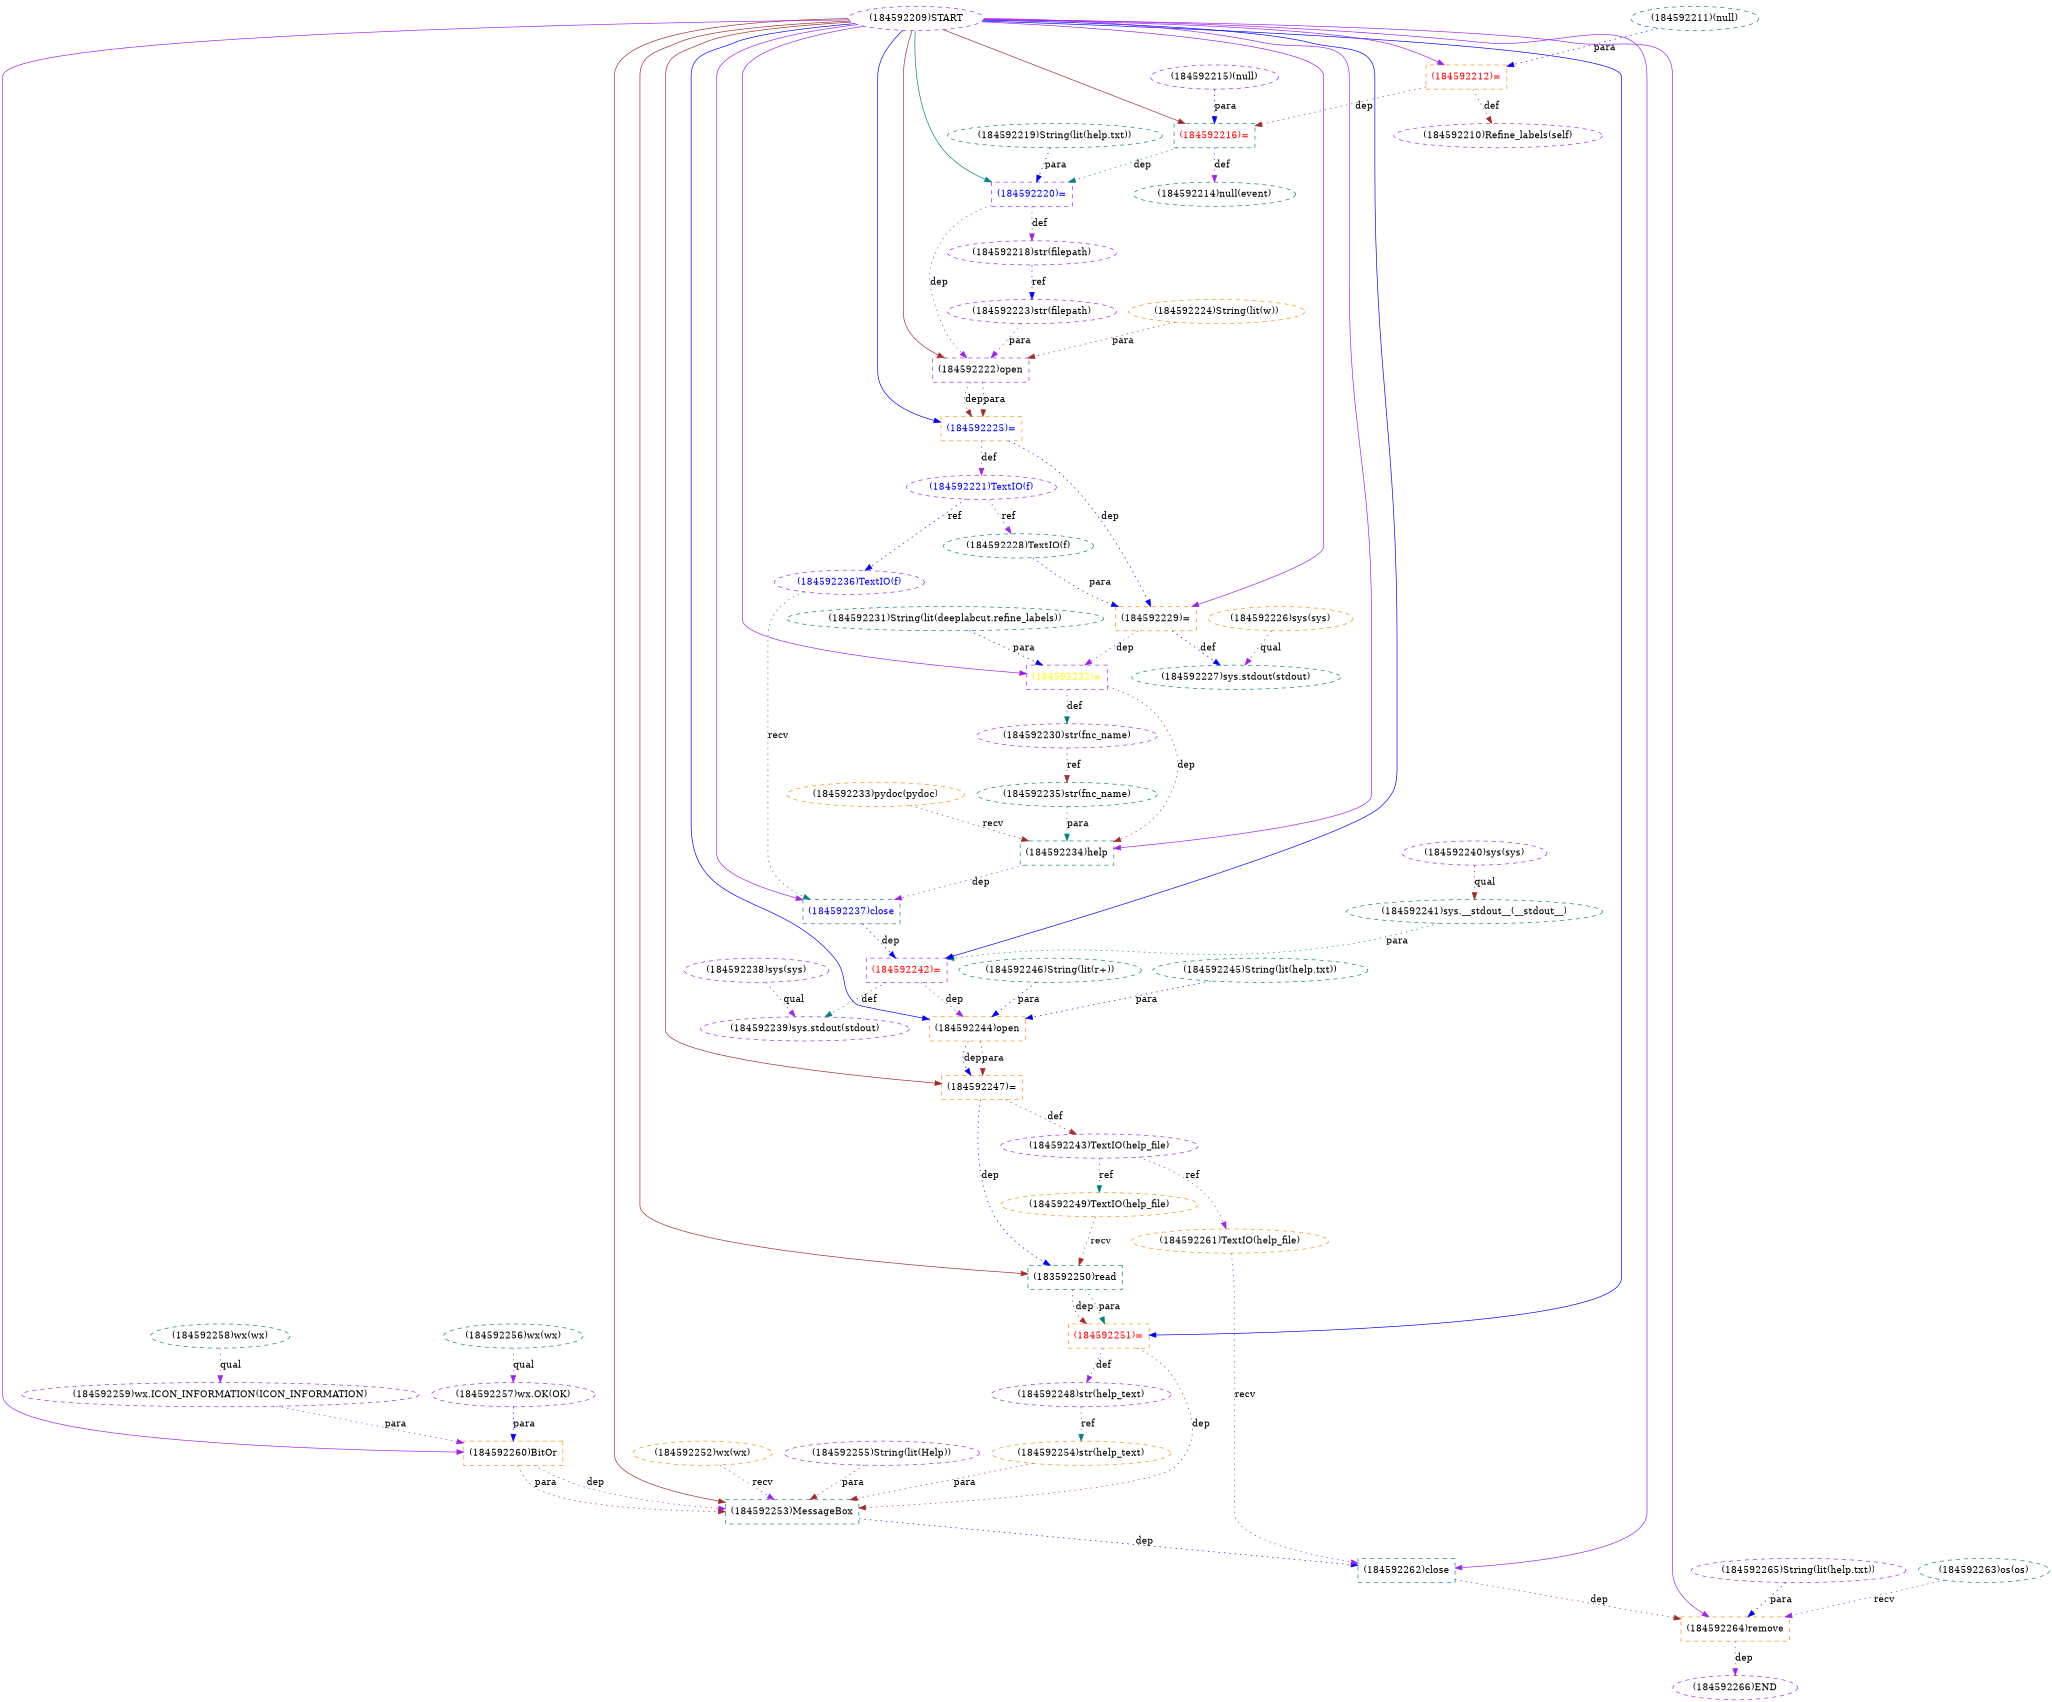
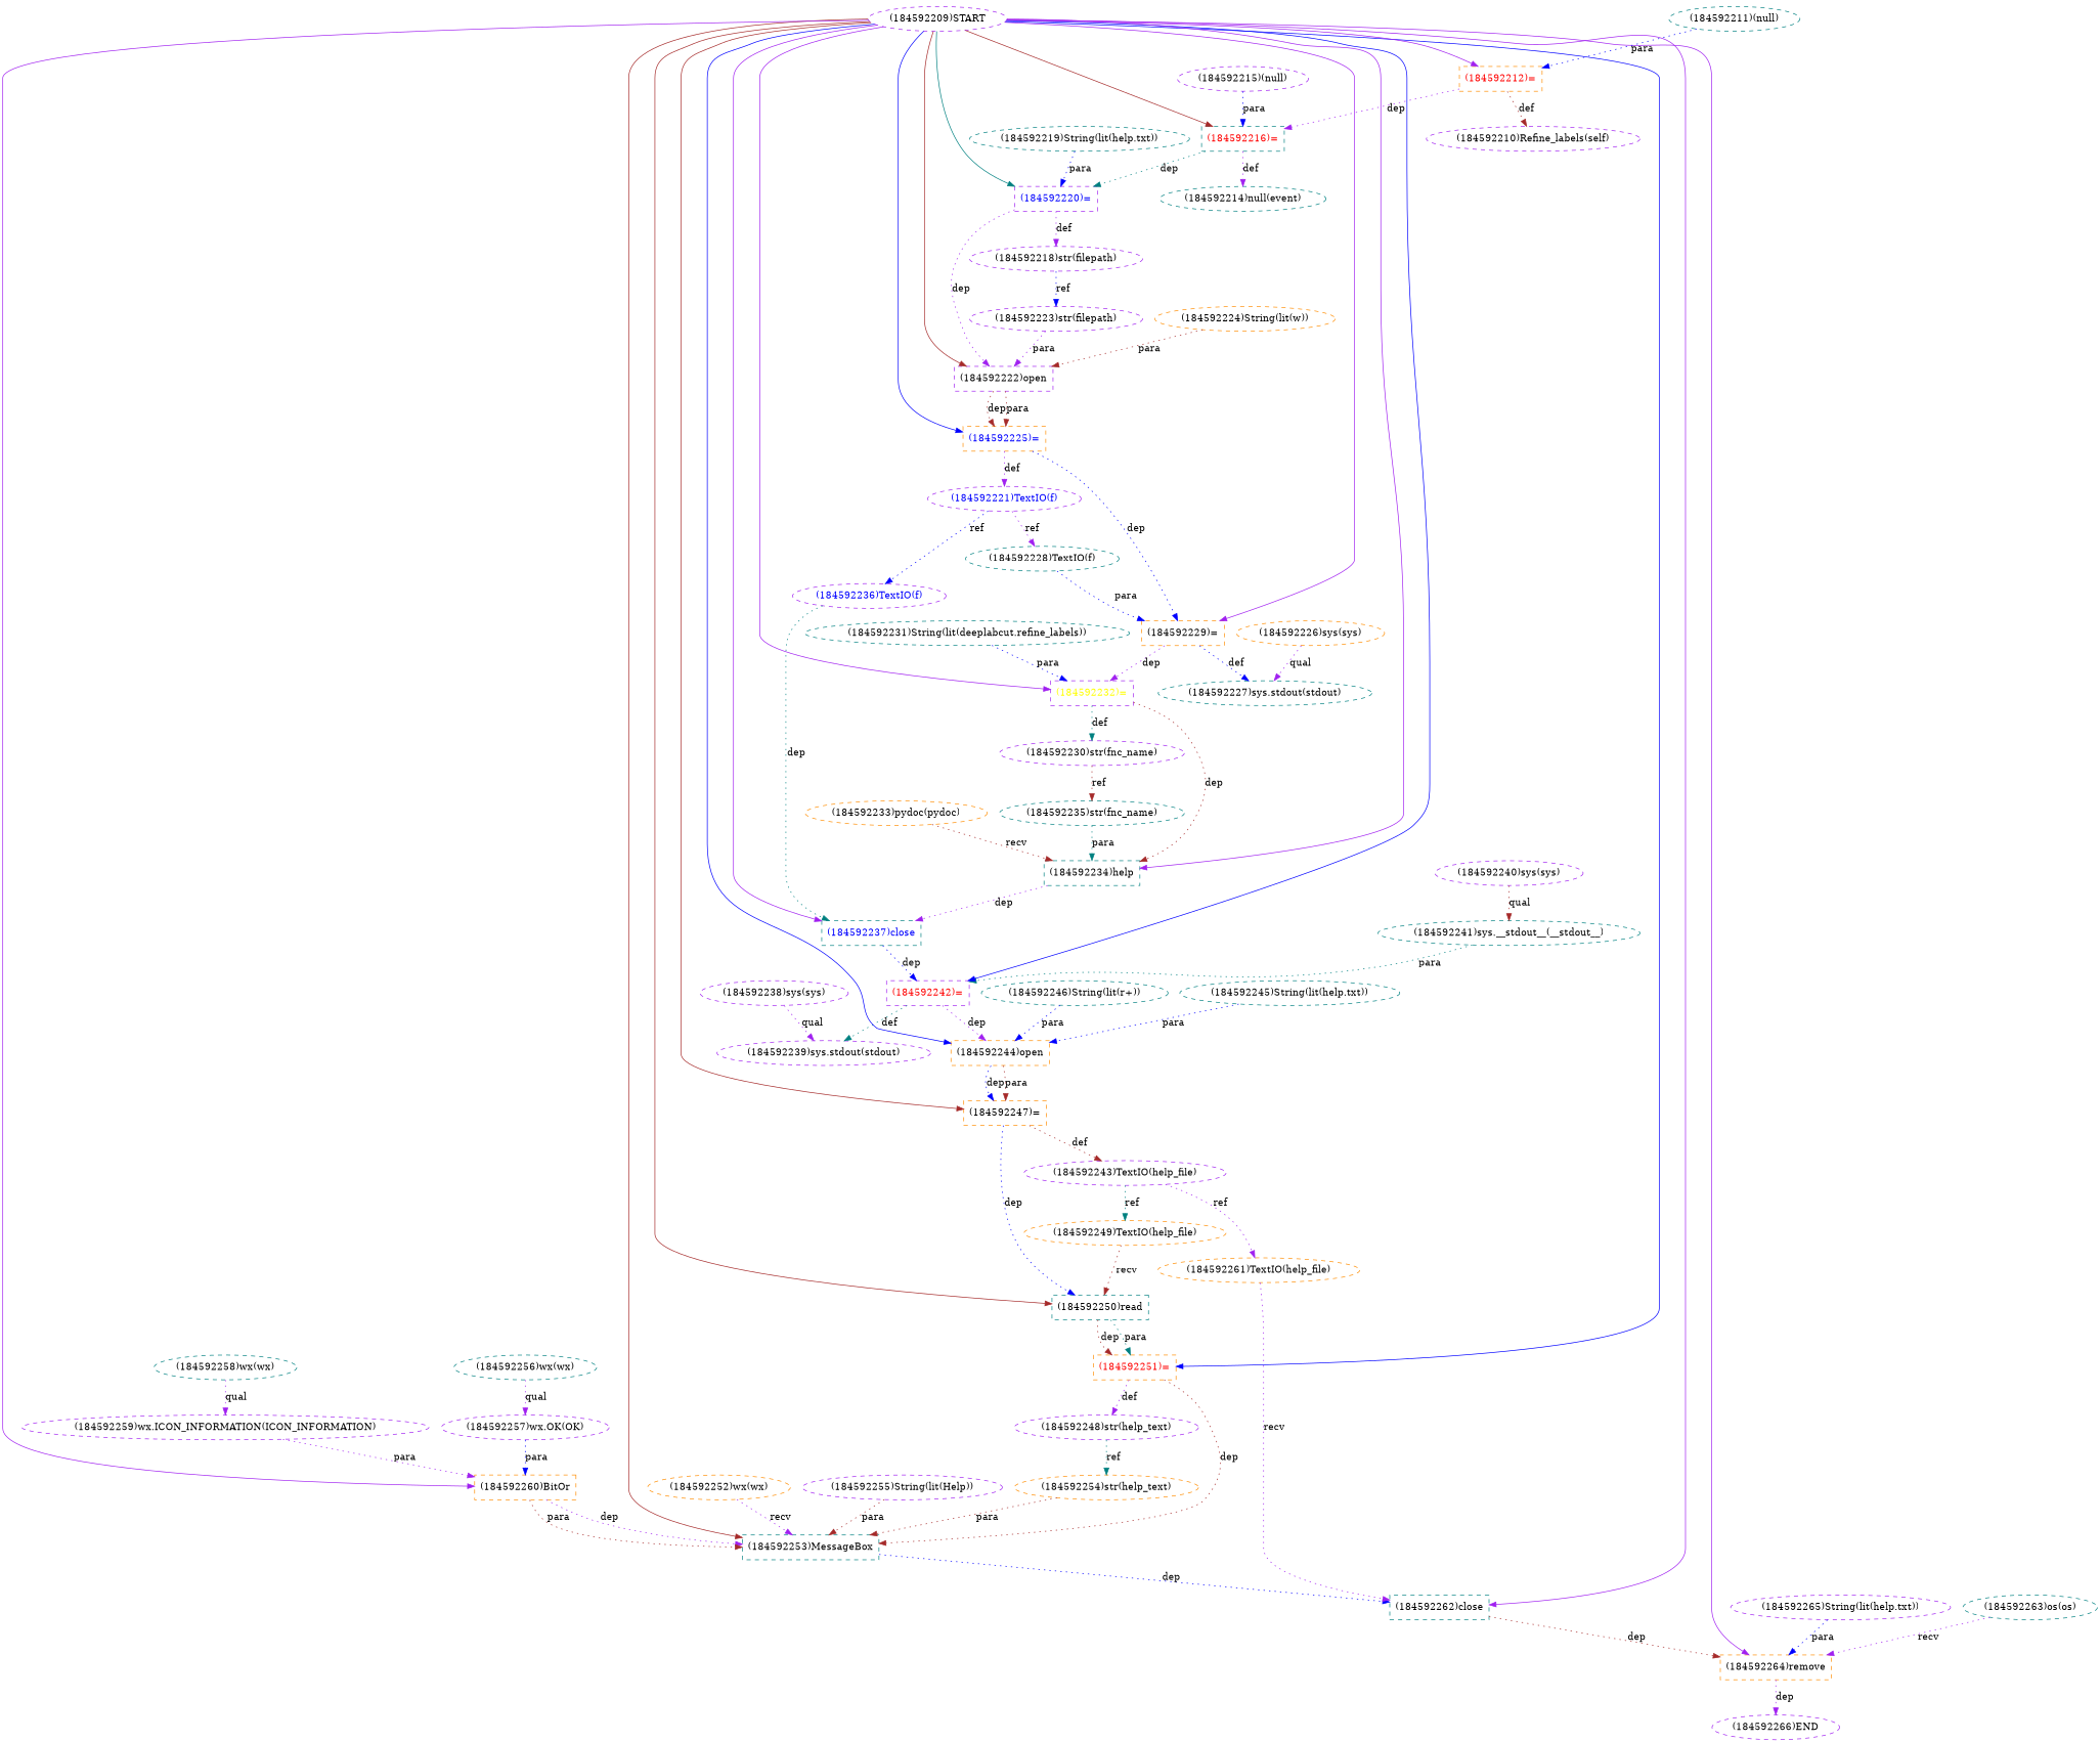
  digraph {
    node [color=purple shape=ellipse style=dashed]
    edge [color=purple style=dotted]
    n1 [label="(184592255)String(lit(Help))"]
    n2 [color=teal label="(184592253)MessageBox" shape=box]
    n3 [color=teal fontcolor=black label="(184592262)close" shape=box]
    n4 [label="(184592210)Refine_labels(self)"]
    n5 [fontcolor=black label="(184592243)TextIO(help_file)"]
    n6 [color=darkorange label="(184592249)TextIO(help_file)"]
    n7 [color=darkorange fontcolor=black label="(184592261)TextIO(help_file)"]
-   n8 [color=teal label="(183592250)read" shape=box]
+   n8 [color=teal label="(184592250)read" shape=box]
    n9 [label="(184592218)str(filepath)"]
    n10 [label="(184592223)str(filepath)"]
    n11 [fontcolor=black label="(184592222)open" shape=box]
    n12 [color=teal fontcolor=black label="(184592246)String(lit(r+))"]
    n13 [color=darkorange fontcolor=black label="(184592244)open" shape=box]
    n14 [color=darkorange fontcolor=black label="(184592247)=" shape=box]
    n15 [color=darkorange label="(184592264)remove" shape=box]
    n16 [label="(184592266)END" shape=""]
    n17 [color=teal label="(184592241)sys.__stdout__(__stdout__)"]
    n18 [fontcolor=red label="(184592242)=" shape=box]
    n19 [label="(184592239)sys.stdout(stdout)"]
    n20 [color=darkorange label="(184592260)BitOr" shape=box]
    n21 [color=teal label="(184592228)TextIO(f)"]
    n22 [color=darkorange fontcolor=black label="(184592229)=" shape=box]
    n23 [fontcolor=yellow label="(184592232)=" shape=box]
    n24 [color=teal label="(184592227)sys.stdout(stdout)"]
    n25 [fontcolor=blue label="(184592220)=" shape=box]
    n26 [color=darkorange fontcolor=blue label="(184592225)=" shape=box]
    n27 [fontcolor=blue label="(184592221)TextIO(f)"]
    n28 [fontcolor=blue label="(184592236)TextIO(f)"]
    n29 [color=teal fontcolor=blue label="(184592237)close" shape=box]
    n30 [color=darkorange fontcolor=red label="(184592251)=" shape=box]
    n31 [label="(184592240)sys(sys)"]
    n32 [label="(184592248)str(help_text)"]
    n33 [color=darkorange label="(184592254)str(help_text)"]
    n34 [label="(184592209)START" shape=""]
    n35 [color=teal label="(184592234)help" shape=box]
    n36 [color=teal fontcolor=red label="(184592216)=" shape=box]
    n37 [color=darkorange fontcolor=red label="(184592212)=" shape=box]
    n38 [color=teal label="(184592214)null(event)"]
    n39 [label="(184592230)str(fnc_name)"]
    n40 [color=teal label="(184592258)wx(wx)"]
    n41 [label="(184592259)wx.ICON_INFORMATION(ICON_INFORMATION)"]
    n42 [label="(184592265)String(lit(help.txt))"]
    n43 [color=teal label="(184592231)String(lit(deeplabcut.refine_labels))"]
    n44 [label="(184592257)wx.OK(OK)"]
    n45 [color=teal label="(184592263)os(os)"]
    n46 [color=darkorange fontcolor=black label="(184592224)String(lit(w))"]
    n47 [color=darkorange label="(184592226)sys(sys)"]
    n48 [label="(184592215)(null)"]
    n49 [color=teal label="(184592235)str(fnc_name)"]
    n50 [color=teal label="(184592219)String(lit(help.txt))"]
    n51 [color=teal label="(184592211)(null)"]
    n52 [color=darkorange label="(184592233)pydoc(pydoc)"]
    n53 [color=teal label="(184592256)wx(wx)"]
    n54 [color=darkorange label="(184592252)wx(wx)"]
    n55 [label="(184592238)sys(sys)"]
    n56 [color=teal fontcolor=black label="(184592245)String(lit(help.txt))"]
    n1 -> n2 [color=brown label=para]
    n2 -> n3 [color=blue label=dep]
    n3 -> n15 [color=brown label=dep]
    n5 -> n6 [color=teal label=ref]
    n5 -> n7 [label=ref]
    n6 -> n8 [color=brown label=recv]
    n7 -> n3 [label=recv]
    n8 -> n30 [color=brown label=dep]
    n8 -> n30 [color=teal label=para]
    n9 -> n10 [color=blue label=ref]
    n10 -> n11 [label=para]
    n11 -> n26 [color=brown label=dep]
    n11 -> n26 [color=brown label=para]
    n12 -> n13 [color=blue label=para]
    n13 -> n14 [color=blue label=dep]
    n13 -> n14 [color=brown label=para]
    n14 -> n5 [color=brown label=def]
    n14 -> n8 [color=blue label=dep]
    n15 -> n16 [label=dep]
    n17 -> n18 [color=teal label=para]
    n18 -> n13 [label=dep]
    n18 -> n19 [color=teal label=def]
    n20 -> n2 [label=dep]
    n20 -> n2 [color=brown label=para]
    n21 -> n22 [color=blue label=para]
    n22 -> n23 [label=dep]
    n22 -> n24 [color=blue label=def]
    n23 -> n35 [color=brown label=dep]
    n23 -> n39 [color=teal label=def]
    n25 -> n9 [label=def]
    n25 -> n11 [label=dep]
    n26 -> n22 [color=blue label=dep]
    n26 -> n27 [label=def]
    n27 -> n21 [label=ref]
    n27 -> n28 [color=blue label=ref]
-   n28 -> n29 [color=teal label=recv]
+   n28 -> n29 [color=teal label=dep]
    n29 -> n18 [color=blue label=dep]
    n30 -> n2 [color=brown label=dep]
    n30 -> n32 [label=def]
    n31 -> n17 [color=brown label=qual]
    n32 -> n33 [color=teal label=ref]
    n33 -> n2 [color=brown label=para]
    n34 -> n2 [color=brown style=solid]
    n34 -> n3 [style=solid]
    n34 -> n8 [color=brown style=solid]
    n34 -> n11 [color=brown style=solid]
    n34 -> n13 [color=blue style=solid]
    n34 -> n14 [color=brown style=solid]
    n34 -> n15 [style=solid]
    n34 -> n18 [color=blue style=solid]
    n34 -> n20 [style=solid]
    n34 -> n22 [style=solid]
    n34 -> n23 [style=solid]
    n34 -> n25 [color=teal style=solid]
    n34 -> n26 [color=blue style=solid]
    n34 -> n29 [style=solid]
    n34 -> n30 [color=blue style=solid]
    n34 -> n35 [style=solid]
    n34 -> n36 [color=brown style=solid]
    n34 -> n37 [style=solid]
    n35 -> n29 [label=dep]
    n36 -> n25 [color=teal label=dep]
    n36 -> n38 [label=def]
    n37 -> n4 [color=brown label=def]
-   n37 -> n36 [color=brown label=dep]
+   n37 -> n36 [label=dep]
    n39 -> n49 [color=brown label=ref]
    n40 -> n41 [label=qual]
    n41 -> n20 [label=para]
    n42 -> n15 [color=blue label=para]
    n43 -> n23 [color=blue label=para]
    n44 -> n20 [color=blue label=para]
    n45 -> n15 [label=recv]
    n46 -> n11 [color=brown label=para]
    n47 -> n24 [label=qual]
    n48 -> n36 [color=blue label=para]
    n49 -> n35 [color=teal label=para]
    n50 -> n25 [color=blue label=para]
    n51 -> n37 [color=blue label=para]
    n52 -> n35 [color=brown label=recv]
    n53 -> n44 [label=qual]
    n54 -> n2 [label=recv]
    n55 -> n19 [label=qual]
    n56 -> n13 [color=blue label=para]
  }
